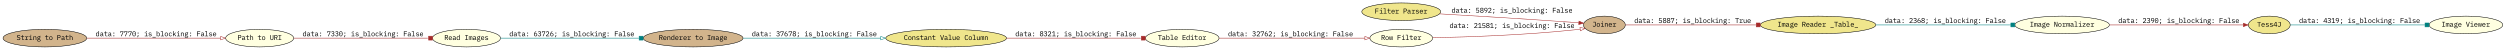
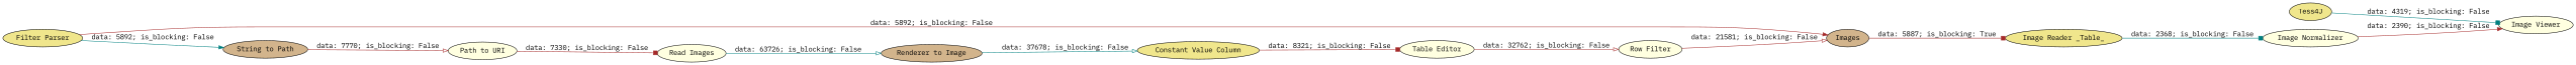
  digraph {
    fontname="IBM Plex Mono"
    rankdir=LR
    node [fillcolor=lightyellow fontname="IBM Plex Mono" style=filled]
    edge [arrowhead=onormal color=brown fontname="IBM Plex Mono"]
    n1 [label="Read Images"]
    n2 [fillcolor=tan label="Renderer to Image"]
    n3 [fillcolor=khaki label="Constant Value Column"]
-   n4 [fillcolor=tan label=Joiner]
+   n4 [fillcolor=tan label=Images]
    n5 [fillcolor=khaki label="Image Reader _Table_"]
    n6 [label="Image Normalizer"]
    n7 [label="Table Editor"]
    n8 [label="Row Filter"]
    n9 [label="Image Viewer"]
    n10 [fillcolor=tan label="String to Path"]
    n11 [label="Path to URI"]
    n12 [fillcolor=khaki label=Tess4J]
    n13 [fillcolor=khaki label="Filter Parser"]
-   n1 -> n2 [arrowhead=box color=teal label="data: 63726; is_blocking: False"]
+   n1 -> n2 [color=teal label="data: 63726; is_blocking: False"]
    n2 -> n3 [color=teal label="data: 37678; is_blocking: False"]
    n3 -> n7 [arrowhead=box label="data: 8321; is_blocking: False"]
    n4 -> n5 [arrowhead=box label="data: 5887; is_blocking: True"]
    n5 -> n6 [arrowhead=box color=teal label="data: 2368; is_blocking: False"]
-   n6 -> n12 [arrowhead=normal label="data: 2390; is_blocking: False"]
+   n6 -> n9 [arrowhead=normal label="data: 2390; is_blocking: False"]
    n7 -> n8 [label="data: 32762; is_blocking: False"]
    n8 -> n4 [label="data: 21581; is_blocking: False"]
    n10 -> n11 [label="data: 7770; is_blocking: False"]
    n11 -> n1 [arrowhead=box label="data: 7330; is_blocking: False"]
    n12 -> n9 [arrowhead=box color=teal label="data: 4319; is_blocking: False"]
    n13 -> n4 [arrowhead=normal label="data: 5892; is_blocking: False"]
+   n13 -> n10 [arrowhead=normal color=teal label="data: 5892; is_blocking: False"]
  }
